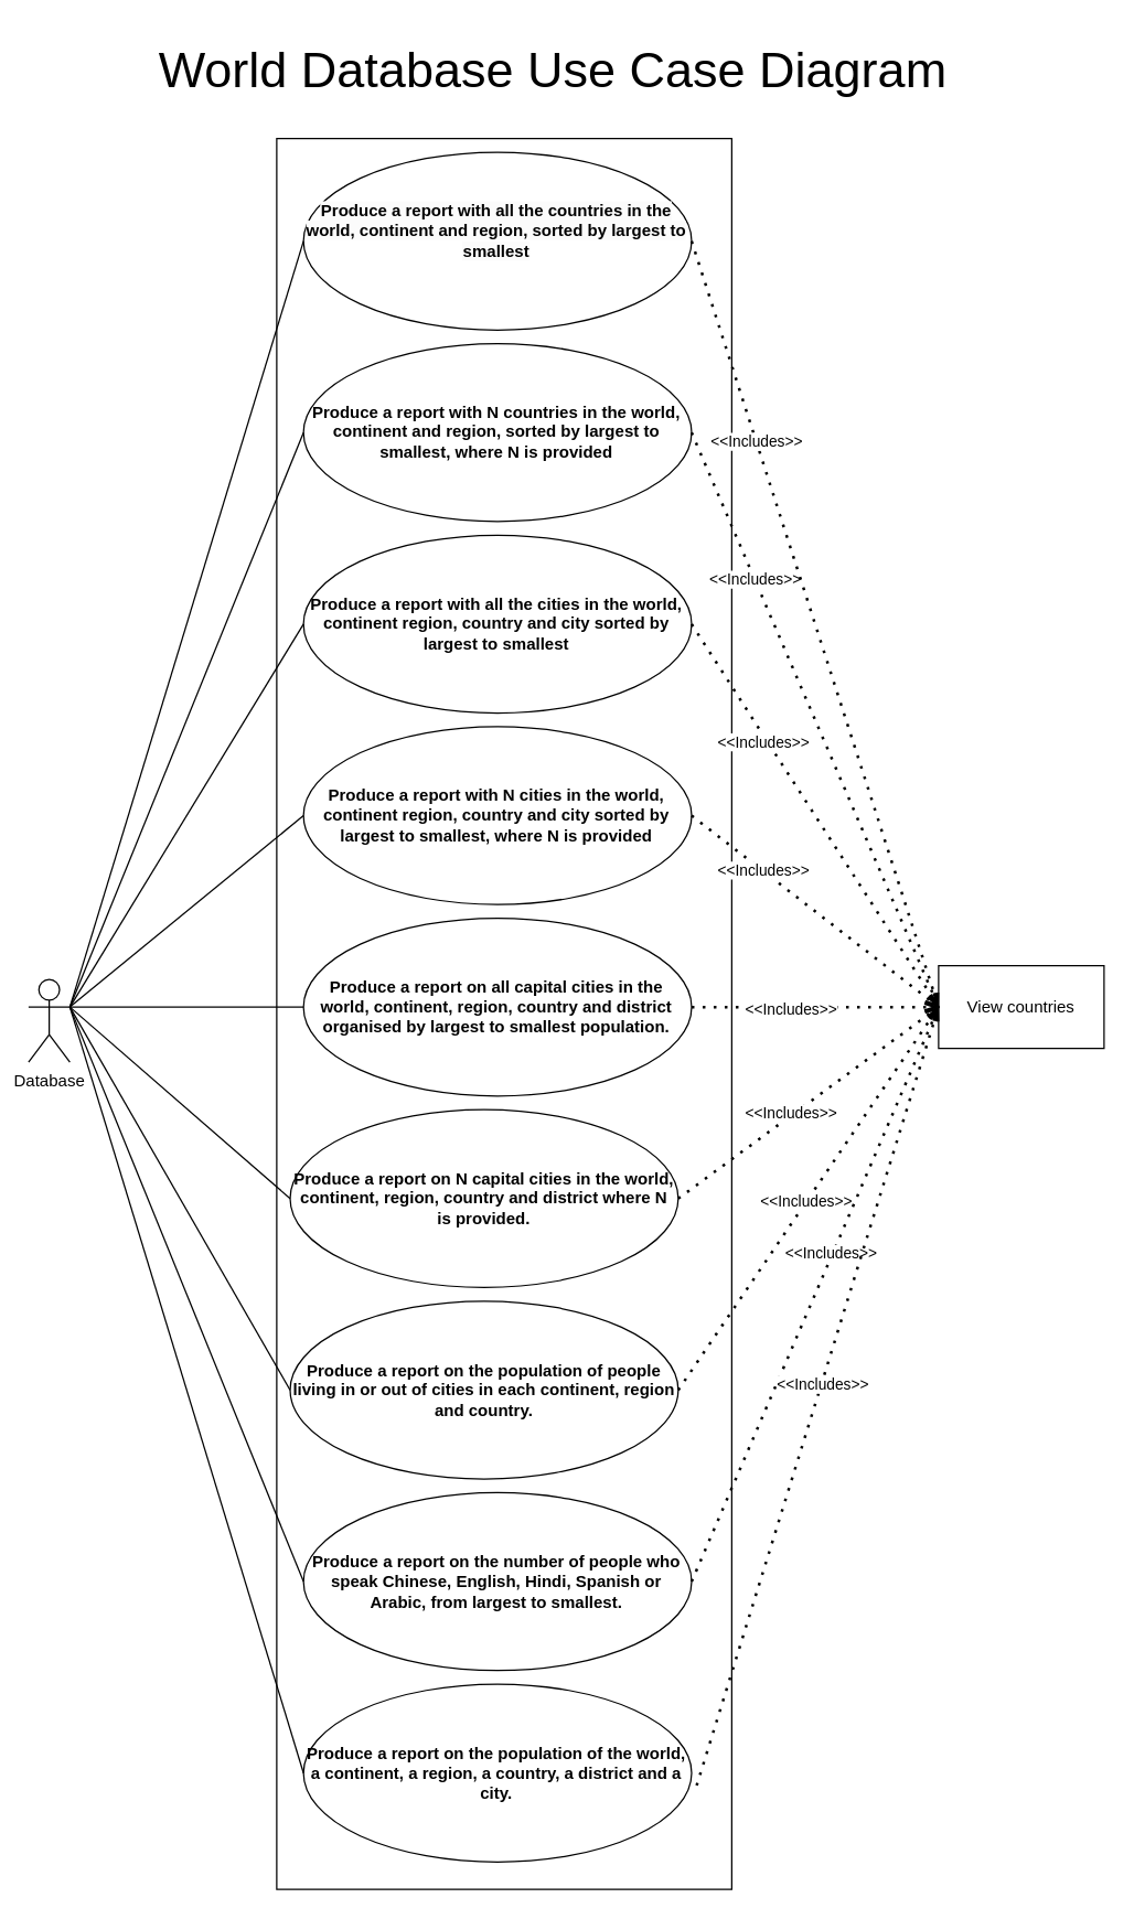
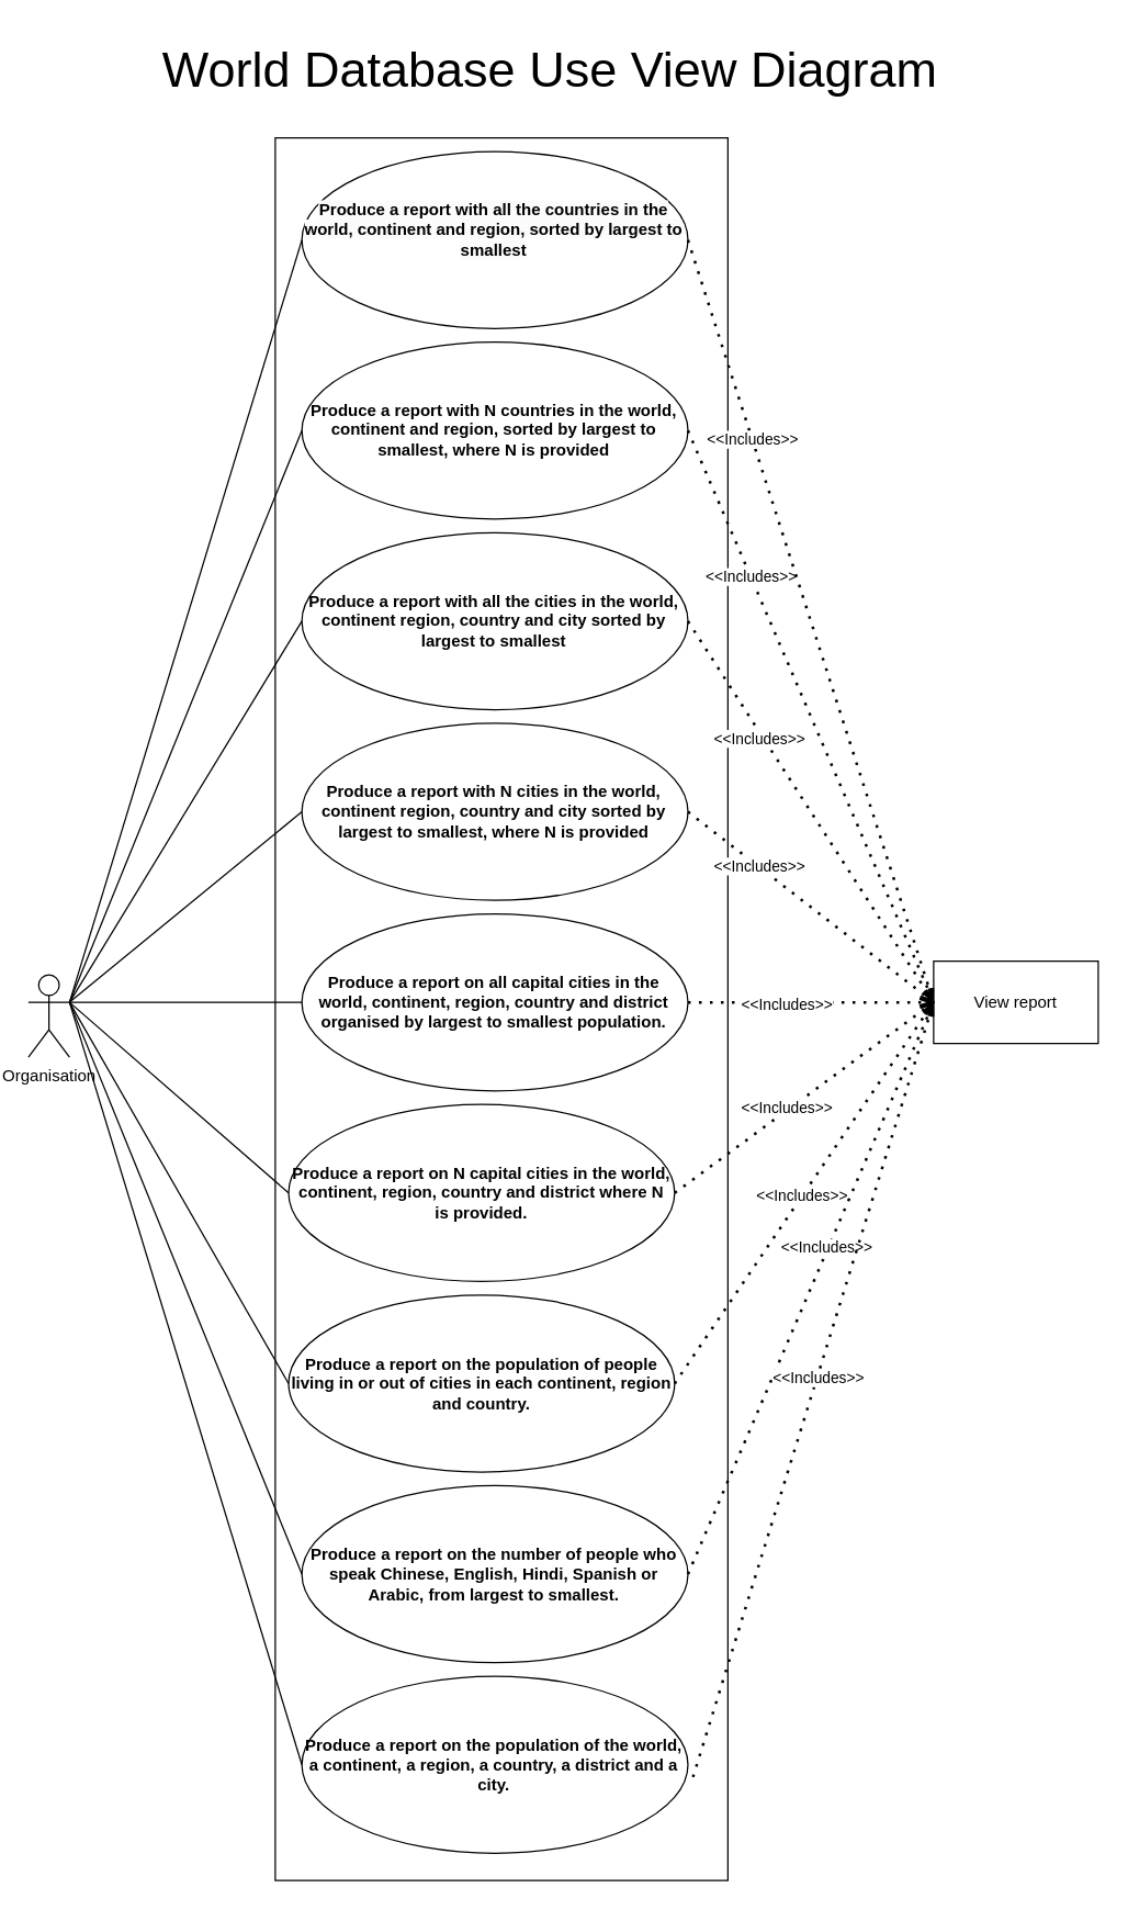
  <mxCell id="0" />
  <mxCell id="1" parent="0" />
- <mxCell id="2" value="Database" style="shape=umlActor;verticalLabelPosition=bottom;verticalAlign=top;html=1;outlineConnect=0;" parent="1" vertex="1"><mxGeometry x="20" y="710" width="30" height="60" as="geometry" /></mxCell>
- <mxCell id="3" value="&lt;font style=&quot;font-size: 36px;&quot;&gt;World Database Use Case Diagram&lt;/font&gt;" style="text;html=1;align=center;verticalAlign=middle;resizable=0;points=[];autosize=1;strokeColor=none;fillColor=none;" parent="1" vertex="1"><mxGeometry x="100" y="20" width="600" height="60" as="geometry" /></mxCell>
+ <mxCell id="2" value="Organisation" style="shape=umlActor;verticalLabelPosition=bottom;verticalAlign=top;html=1;outlineConnect=0;" parent="1" vertex="1"><mxGeometry x="20" y="710" width="30" height="60" as="geometry" /></mxCell>
+ <mxCell id="3" value="&lt;font style=&quot;font-size: 36px;&quot;&gt;World Database Use View Diagram&lt;/font&gt;" style="text;html=1;align=center;verticalAlign=middle;resizable=0;points=[];autosize=1;strokeColor=none;fillColor=none;" parent="1" vertex="1"><mxGeometry x="100" y="20" width="600" height="60" as="geometry" /></mxCell>
  <mxCell id="4" value="" style="group" vertex="1" connectable="0" parent="1"><mxGeometry x="200" y="100" width="330" height="1270" as="geometry" /></mxCell>
  <mxCell id="5" value="" style="ellipse;whiteSpace=wrap;html=1;" parent="4" vertex="1"><mxGeometry x="77.647" y="357.188" width="116.471" height="79.375" as="geometry" /></mxCell>
  <mxCell id="6" value="" style="rounded=0;whiteSpace=wrap;html=1;" parent="4" vertex="1"><mxGeometry width="330" height="1270" as="geometry" /></mxCell>
  <mxCell id="7" value="&#10;&lt;b style=&quot;border-color: var(--border-color); color: rgb(0, 0, 0); font-family: Helvetica; font-size: 12px; font-style: normal; font-variant-ligatures: normal; font-variant-caps: normal; letter-spacing: normal; orphans: 2; text-align: center; text-indent: 0px; text-transform: none; widows: 2; word-spacing: 0px; -webkit-text-stroke-width: 0px; background-color: rgb(251, 251, 251); text-decoration-thickness: initial; text-decoration-style: initial; text-decoration-color: initial;&quot;&gt;Produce a report with all the countries in the world, continent and region, sorted by largest to smallest&lt;/b&gt;&#10;&#10;" style="ellipse;whiteSpace=wrap;html=1;" parent="4" vertex="1"><mxGeometry x="19.412" y="9.922" width="281.471" height="128.984" as="geometry" /></mxCell>
  <mxCell id="8" value="&lt;b&gt;Produce a report on the number of people who speak Chinese, English, Hindi, Spanish or Arabic, from largest to smallest.&lt;/b&gt;" style="ellipse;whiteSpace=wrap;html=1;" parent="4" vertex="1"><mxGeometry x="19.412" y="982.266" width="281.471" height="128.984" as="geometry" /></mxCell>
  <mxCell id="9" value="&lt;b&gt;Produce a report on the population of people living in or out of cities in each continent, region and country.&lt;/b&gt;" style="ellipse;whiteSpace=wrap;html=1;" parent="4" vertex="1"><mxGeometry x="9.706" y="843.359" width="281.471" height="128.984" as="geometry" /></mxCell>
  <mxCell id="10" value="&lt;b&gt;Produce a report on N capital cities in the world, continent, region, country and district where N is provided.&lt;/b&gt;" style="ellipse;whiteSpace=wrap;html=1;" parent="4" vertex="1"><mxGeometry x="9.706" y="704.453" width="281.471" height="128.984" as="geometry" /></mxCell>
  <mxCell id="11" value="&lt;b&gt;Produce a report on all capital cities in the world, continent, region, country and district organised by largest to smallest population.&lt;/b&gt;" style="ellipse;whiteSpace=wrap;html=1;" parent="4" vertex="1"><mxGeometry x="19.412" y="565.547" width="281.471" height="128.984" as="geometry" /></mxCell>
  <mxCell id="12" value="&lt;b&gt;Produce a report with N cities in the world, continent region, country and city sorted by largest to smallest, where N is provided&lt;/b&gt;" style="ellipse;whiteSpace=wrap;html=1;" parent="4" vertex="1"><mxGeometry x="19.412" y="426.641" width="281.471" height="128.984" as="geometry" /></mxCell>
  <mxCell id="13" value="&lt;b&gt;Produce a report with all the cities in the world, continent region, country and city sorted by largest to smallest&lt;/b&gt;" style="ellipse;whiteSpace=wrap;html=1;" parent="4" vertex="1"><mxGeometry x="19.412" y="287.734" width="281.471" height="128.984" as="geometry" /></mxCell>
  <mxCell id="14" value="&lt;b&gt;Produce a report with N countries in the world, continent and region, sorted by largest to smallest, where N is provided&lt;/b&gt;" style="ellipse;whiteSpace=wrap;html=1;" parent="4" vertex="1"><mxGeometry x="19.412" y="148.828" width="281.471" height="128.984" as="geometry" /></mxCell>
  <mxCell id="15" value="&lt;b&gt;Produce a report on the population of the world, a continent, a region, a country, a district and a city.&lt;/b&gt;" style="ellipse;whiteSpace=wrap;html=1;" vertex="1" parent="4"><mxGeometry x="19.412" y="1121.172" width="281.471" height="128.984" as="geometry" /></mxCell>
  <mxCell id="16" value="" style="endArrow=none;html=1;rounded=0;entryX=0;entryY=0.5;entryDx=0;entryDy=0;exitX=1;exitY=0.333;exitDx=0;exitDy=0;exitPerimeter=0;" edge="1" parent="1" source="2" target="7"><mxGeometry width="50" height="50" relative="1" as="geometry"><mxPoint x="80" y="450" as="sourcePoint" /><mxPoint x="130" y="400" as="targetPoint" /></mxGeometry></mxCell>
  <mxCell id="17" value="" style="endArrow=none;html=1;rounded=0;entryX=0;entryY=0.5;entryDx=0;entryDy=0;exitX=1;exitY=0.333;exitDx=0;exitDy=0;exitPerimeter=0;" edge="1" parent="1" source="2" target="14"><mxGeometry width="50" height="50" relative="1" as="geometry"><mxPoint x="67" y="580" as="sourcePoint" /><mxPoint x="229" y="184" as="targetPoint" /></mxGeometry></mxCell>
  <mxCell id="18" value="" style="endArrow=none;html=1;rounded=0;entryX=0;entryY=0.5;entryDx=0;entryDy=0;exitX=1;exitY=0.333;exitDx=0;exitDy=0;exitPerimeter=0;" edge="1" parent="1" source="2" target="13"><mxGeometry width="50" height="50" relative="1" as="geometry"><mxPoint x="77" y="590" as="sourcePoint" /><mxPoint x="239" y="194" as="targetPoint" /></mxGeometry></mxCell>
  <mxCell id="19" value="" style="endArrow=none;html=1;rounded=0;exitX=1;exitY=0.333;exitDx=0;exitDy=0;exitPerimeter=0;entryX=0;entryY=0.5;entryDx=0;entryDy=0;" edge="1" parent="1" source="2" target="12"><mxGeometry width="50" height="50" relative="1" as="geometry"><mxPoint x="87" y="600" as="sourcePoint" /><mxPoint x="249" y="204" as="targetPoint" /></mxGeometry></mxCell>
  <mxCell id="20" value="" style="endArrow=none;html=1;rounded=0;entryX=0;entryY=0.5;entryDx=0;entryDy=0;exitX=1;exitY=0.333;exitDx=0;exitDy=0;exitPerimeter=0;" edge="1" parent="1" source="2" target="11"><mxGeometry width="50" height="50" relative="1" as="geometry"><mxPoint x="120" y="750" as="sourcePoint" /><mxPoint x="282" y="354" as="targetPoint" /></mxGeometry></mxCell>
  <mxCell id="21" value="" style="endArrow=none;html=1;rounded=0;entryX=0;entryY=0.5;entryDx=0;entryDy=0;exitX=1;exitY=0.333;exitDx=0;exitDy=0;exitPerimeter=0;" edge="1" parent="1" source="2" target="10"><mxGeometry width="50" height="50" relative="1" as="geometry"><mxPoint x="120" y="750" as="sourcePoint" /><mxPoint x="282" y="354" as="targetPoint" /></mxGeometry></mxCell>
  <mxCell id="22" value="" style="endArrow=none;html=1;rounded=0;entryX=0;entryY=0.5;entryDx=0;entryDy=0;exitX=1;exitY=0.333;exitDx=0;exitDy=0;exitPerimeter=0;" edge="1" parent="1" source="2" target="9"><mxGeometry width="50" height="50" relative="1" as="geometry"><mxPoint x="60" y="590" as="sourcePoint" /><mxPoint x="279" y="234" as="targetPoint" /></mxGeometry></mxCell>
  <mxCell id="23" value="" style="endArrow=none;html=1;rounded=0;entryX=0;entryY=0.5;entryDx=0;entryDy=0;" edge="1" parent="1" target="8"><mxGeometry width="50" height="50" relative="1" as="geometry"><mxPoint x="50" y="730" as="sourcePoint" /><mxPoint x="220" y="1018" as="targetPoint" /></mxGeometry></mxCell>
  <mxCell id="24" value="" style="endArrow=none;html=1;rounded=0;entryX=0;entryY=0.5;entryDx=0;entryDy=0;exitX=1;exitY=0.333;exitDx=0;exitDy=0;exitPerimeter=0;" edge="1" parent="1" source="2" target="15"><mxGeometry width="50" height="50" relative="1" as="geometry"><mxPoint x="70" y="750" as="sourcePoint" /><mxPoint x="230" y="1028" as="targetPoint" /></mxGeometry></mxCell>
- <mxCell id="25" value="View countries" style="rounded=0;whiteSpace=wrap;html=1;" vertex="1" parent="1"><mxGeometry x="680" y="700" width="120" height="60" as="geometry" /></mxCell>
+ <mxCell id="25" value="View report" style="rounded=0;whiteSpace=wrap;html=1;" vertex="1" parent="1"><mxGeometry x="680" y="700" width="120" height="60" as="geometry" /></mxCell>
  <mxCell id="26" value="" style="endArrow=openThin;dashed=1;html=1;dashPattern=1 3;strokeWidth=2;rounded=0;exitX=1;exitY=0.5;exitDx=0;exitDy=0;entryX=0;entryY=0.5;entryDx=0;entryDy=0;" edge="1" parent="1" source="14" target="25"><mxGeometry width="50" height="50" relative="1" as="geometry"><mxPoint x="640" y="430" as="sourcePoint" /><mxPoint x="590" y="313" as="targetPoint" /></mxGeometry></mxCell>
  <mxCell id="27" value="&amp;lt;&amp;lt;Includes&amp;gt;&amp;gt;" style="edgeLabel;html=1;align=center;verticalAlign=middle;resizable=0;points=[];" vertex="1" connectable="0" parent="26"><mxGeometry x="-0.487" relative="1" as="geometry"><mxPoint as="offset" /></mxGeometry></mxCell>
  <mxCell id="28" value="" style="endArrow=openThin;dashed=1;html=1;dashPattern=1 3;strokeWidth=2;rounded=0;exitX=1;exitY=0.5;exitDx=0;exitDy=0;entryX=0;entryY=0.5;entryDx=0;entryDy=0;" edge="1" parent="1" source="13" target="25"><mxGeometry width="50" height="50" relative="1" as="geometry"><mxPoint x="670" y="390" as="sourcePoint" /><mxPoint x="849" y="807" as="targetPoint" /></mxGeometry></mxCell>
  <mxCell id="29" value="&amp;lt;&amp;lt;Includes&amp;gt;&amp;gt;" style="edgeLabel;html=1;align=center;verticalAlign=middle;resizable=0;points=[];" vertex="1" connectable="0" parent="28"><mxGeometry x="-0.399" y="-3" relative="1" as="geometry"><mxPoint as="offset" /></mxGeometry></mxCell>
  <mxCell id="30" value="" style="endArrow=openThin;dashed=1;html=1;dashPattern=1 3;strokeWidth=2;rounded=0;exitX=1;exitY=0.5;exitDx=0;exitDy=0;" edge="1" parent="1" source="12"><mxGeometry width="50" height="50" relative="1" as="geometry"><mxPoint x="690" y="470" as="sourcePoint" /><mxPoint x="680" y="730" as="targetPoint" /></mxGeometry></mxCell>
  <mxCell id="31" value="&amp;lt;&amp;lt;Includes&amp;gt;&amp;gt;" style="edgeLabel;html=1;align=center;verticalAlign=middle;resizable=0;points=[];" vertex="1" connectable="0" parent="30"><mxGeometry x="-0.424" relative="1" as="geometry"><mxPoint as="offset" /></mxGeometry></mxCell>
  <mxCell id="32" value="" style="endArrow=openThin;dashed=1;html=1;dashPattern=1 3;strokeWidth=2;rounded=0;exitX=1;exitY=0.5;exitDx=0;exitDy=0;entryX=0;entryY=0.5;entryDx=0;entryDy=0;" edge="1" parent="1" source="11" target="25"><mxGeometry width="50" height="50" relative="1" as="geometry"><mxPoint x="660" y="840" as="sourcePoint" /><mxPoint x="839" y="1257" as="targetPoint" /></mxGeometry></mxCell>
  <mxCell id="33" value="&amp;lt;&amp;lt;Includes&amp;gt;&amp;gt;" style="edgeLabel;html=1;align=center;verticalAlign=middle;resizable=0;points=[];" vertex="1" connectable="0" parent="32"><mxGeometry x="-0.201" y="-1" relative="1" as="geometry"><mxPoint as="offset" /></mxGeometry></mxCell>
  <mxCell id="34" value="" style="endArrow=openThin;dashed=1;html=1;dashPattern=1 3;strokeWidth=2;rounded=0;exitX=1;exitY=0.5;exitDx=0;exitDy=0;" edge="1" parent="1" source="7"><mxGeometry width="50" height="50" relative="1" as="geometry"><mxPoint x="541" y="353" as="sourcePoint" /><mxPoint x="680" y="730" as="targetPoint" /></mxGeometry></mxCell>
  <mxCell id="35" value="&amp;lt;&amp;lt;Includes&amp;gt;&amp;gt;" style="edgeLabel;html=1;align=center;verticalAlign=middle;resizable=0;points=[];" vertex="1" connectable="0" parent="34"><mxGeometry x="-0.478" relative="1" as="geometry"><mxPoint as="offset" /></mxGeometry></mxCell>
  <mxCell id="36" value="" style="endArrow=openThin;dashed=1;html=1;dashPattern=1 3;strokeWidth=2;rounded=0;exitX=1;exitY=0.5;exitDx=0;exitDy=0;" edge="1" parent="1" source="10"><mxGeometry width="50" height="50" relative="1" as="geometry"><mxPoint x="660" y="840" as="sourcePoint" /><mxPoint x="680" y="730" as="targetPoint" /></mxGeometry></mxCell>
  <mxCell id="37" value="&amp;lt;&amp;lt;Includes&amp;gt;&amp;gt;" style="edgeLabel;html=1;align=center;verticalAlign=middle;resizable=0;points=[];" vertex="1" connectable="0" parent="36"><mxGeometry x="-0.126" y="2" relative="1" as="geometry"><mxPoint as="offset" /></mxGeometry></mxCell>
  <mxCell id="38" value="" style="endArrow=openThin;dashed=1;html=1;dashPattern=1 3;strokeWidth=2;rounded=0;exitX=1;exitY=0.5;exitDx=0;exitDy=0;" edge="1" parent="1" source="9"><mxGeometry width="50" height="50" relative="1" as="geometry"><mxPoint x="660" y="860" as="sourcePoint" /><mxPoint x="680" y="730" as="targetPoint" /></mxGeometry></mxCell>
  <mxCell id="39" value="&amp;lt;&amp;lt;Includes&amp;gt;&amp;gt;" style="edgeLabel;html=1;align=center;verticalAlign=middle;resizable=0;points=[];" vertex="1" connectable="0" parent="38"><mxGeometry x="-0.017" y="1" relative="1" as="geometry"><mxPoint as="offset" /></mxGeometry></mxCell>
  <mxCell id="40" value="" style="endArrow=openThin;dashed=1;html=1;dashPattern=1 3;strokeWidth=2;rounded=0;exitX=1;exitY=0.5;exitDx=0;exitDy=0;" edge="1" parent="1" source="8"><mxGeometry width="50" height="50" relative="1" as="geometry"><mxPoint x="660" y="1040" as="sourcePoint" /><mxPoint x="680" y="730" as="targetPoint" /></mxGeometry></mxCell>
  <mxCell id="41" value="&amp;lt;&amp;lt;Includes&amp;gt;&amp;gt;" style="edgeLabel;html=1;align=center;verticalAlign=middle;resizable=0;points=[];" vertex="1" connectable="0" parent="40"><mxGeometry x="0.142" y="2" relative="1" as="geometry"><mxPoint as="offset" /></mxGeometry></mxCell>
  <mxCell id="42" value="" style="endArrow=openThin;dashed=1;html=1;dashPattern=1 3;strokeWidth=2;rounded=0;exitX=1.013;exitY=0.57;exitDx=0;exitDy=0;exitPerimeter=0;" edge="1" parent="1" source="15"><mxGeometry width="50" height="50" relative="1" as="geometry"><mxPoint x="720" y="1110" as="sourcePoint" /><mxPoint x="680" y="730" as="targetPoint" /></mxGeometry></mxCell>
  <mxCell id="43" value="&amp;lt;&amp;lt;Includes&amp;gt;&amp;gt;" style="edgeLabel;html=1;align=center;verticalAlign=middle;resizable=0;points=[];" vertex="1" connectable="0" parent="42"><mxGeometry x="0.03" y="-1" relative="1" as="geometry"><mxPoint as="offset" /></mxGeometry></mxCell>
